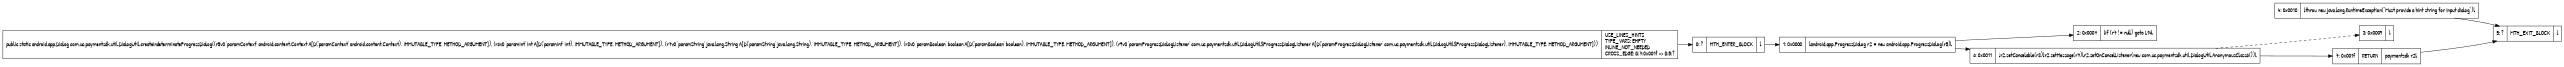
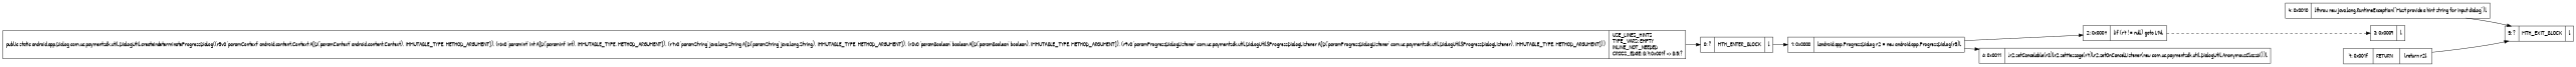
  digraph {
    fontname="Patrick Hand"
    rankdir=LR
    node [fontname="Patrick Hand" shape=record]
    edge [fontname="Patrick Hand"]
    n1 [label="{0\:\ ?|MTH_ENTER_BLOCK\l|l}"]
    n2 [label="{1\:\ 0x0000|landroid.app.ProgressDialog r2 = new android.app.ProgressDialog(r5)l}"]
    n3 [label="{2\:\ 0x0007|lif (r7 != null) goto L14l}"]
    n4 [label="{6\:\ 0x0011|lr2.setCancelable(r8)lr2.setMessage(r7)lr2.setOnCancelListener(new com.uc.paymentsdk.util.DialogUtil.AnonymousClass6())l}"]
    n5 [label="{3\:\ 0x0009|l}"]
-   n6 [label="{7\:\ 0x001f|RETURN\l|paymentsdk r2l}"]
+   n6 [label="{7\:\ 0x001f|RETURN\l|lreturn r2l}"]
    n7 [label="{4\:\ 0x0010|lthrow new java.lang.RuntimeException(\"Must provide a hint string for input dialog\")l}"]
    n8 [label="{5\:\ ?|MTH_EXIT_BLOCK\l|l}"]
    n9 [label="{public static android.app.Dialog com.uc.paymentsdk.util.DialogUtil.createIndeterminateProgressDialog((r5v0 'paramContext' android.content.Context A[D('paramContext' android.content.Context), IMMUTABLE_TYPE, METHOD_ARGUMENT]), (r6v0 'paramInt' int A[D('paramInt' int), IMMUTABLE_TYPE, METHOD_ARGUMENT]), (r7v0 'paramString' java.lang.String A[D('paramString' java.lang.String), IMMUTABLE_TYPE, METHOD_ARGUMENT]), (r8v0 'paramBoolean' boolean A[D('paramBoolean' boolean), IMMUTABLE_TYPE, METHOD_ARGUMENT]), (r9v0 'paramProgressDialogListener' com.uc.paymentsdk.util.DialogUtil$ProgressDialogListener A[D('paramProgressDialogListener' com.uc.paymentsdk.util.DialogUtil$ProgressDialogListener), IMMUTABLE_TYPE, METHOD_ARGUMENT]))  | USE_LINES_HINTS\lTYPE_VARS: EMPTY\lINLINE_NOT_NEEDED\lCROSS_EDGE: B:7:0x001f \-\> B:5:?\l}"]
    n1 -> n2
    n2 -> n3
    n2 -> n4
-   n4 -> n5 [style=dashed]
-   n4 -> n6
+   n3 -> n5 [style=dashed]
    n6 -> n8
    n7 -> n8
    n9 -> n1
  }
